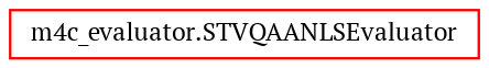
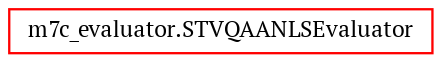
  digraph {
    rankdir=LR
    fontname="PT Serif"
-   n1 [color=red fillcolor=white fontname="PT Serif" fontsize=10 height=0.2 label="m4c_evaluator.STVQAANLSEvaluator" shape=box style=filled width=0.4]
+   n1 [color=red fillcolor=white fontname="PT Serif" fontsize=10 height=0.2 label="m7c_evaluator.STVQAANLSEvaluator" shape=box style=filled width=0.4]
  }
